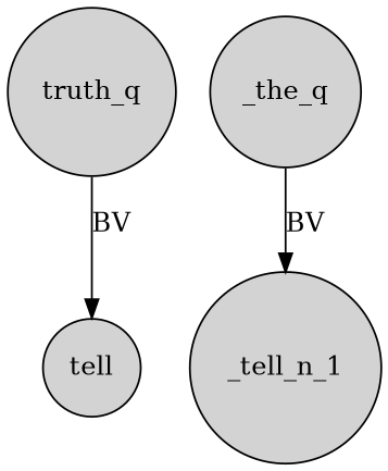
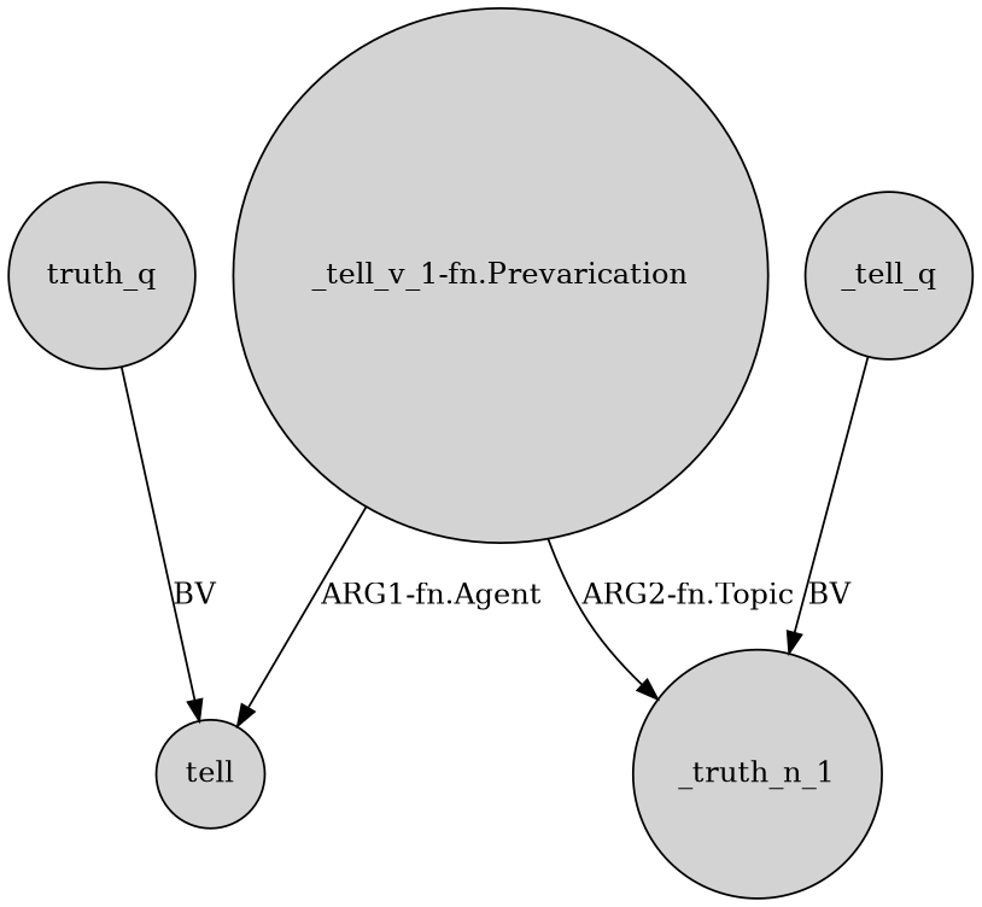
  digraph {
    node [shape=circle style=filled]
    n1 [label=truth_q]
    n2 [label=tell]
-   _truth_n_1 [label=_tell_n_1]
-   _the_q
+   "_tell_v_1-fn.Prevarication"
+   _truth_n_1
+   _the_q [label=_tell_q]
    n1 -> n2 [label=BV]
+   "_tell_v_1-fn.Prevarication" -> n2 [label="ARG1-fn.Agent"]
+   "_tell_v_1-fn.Prevarication" -> _truth_n_1 [label="ARG2-fn.Topic"]
    _the_q -> _truth_n_1 [label=BV]
  }
